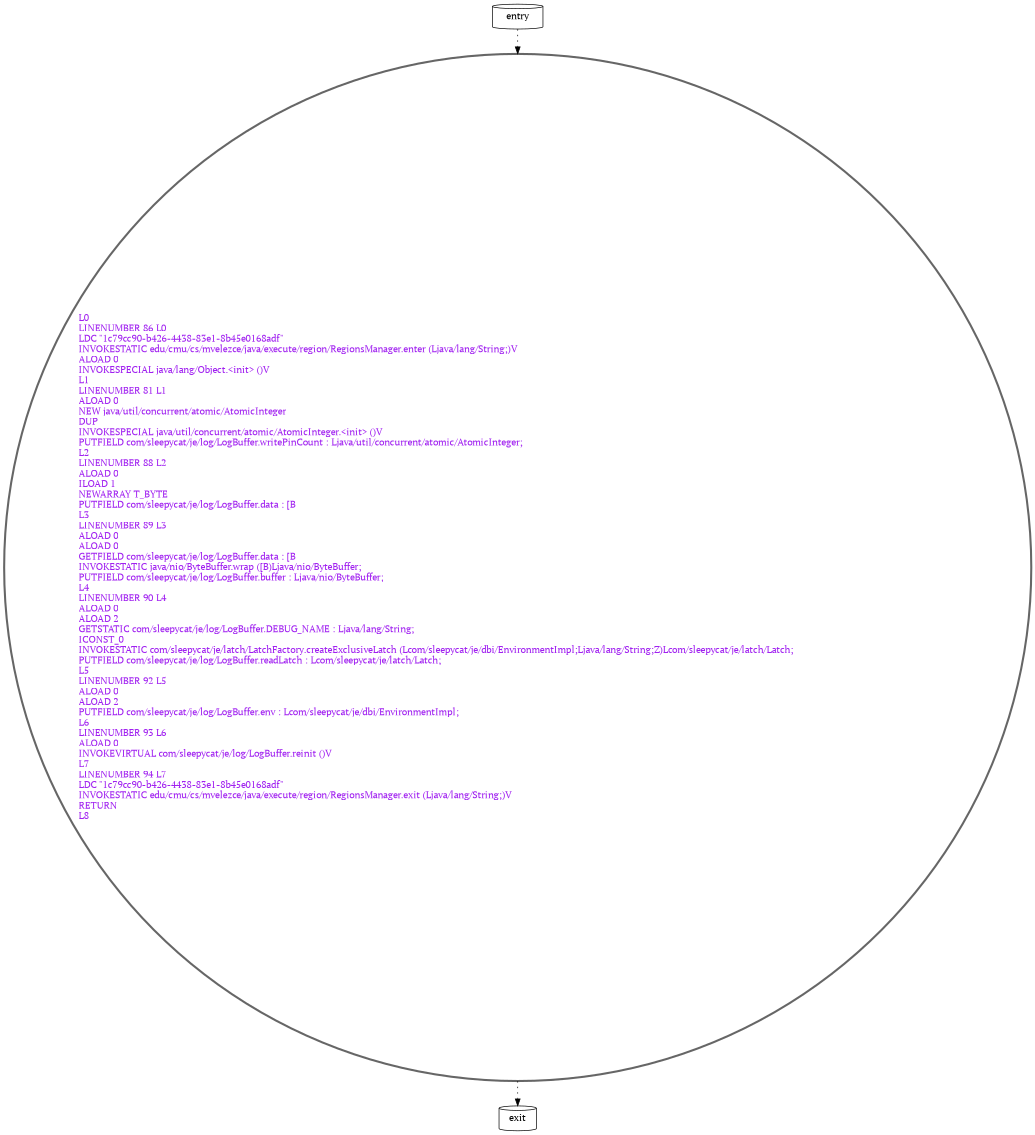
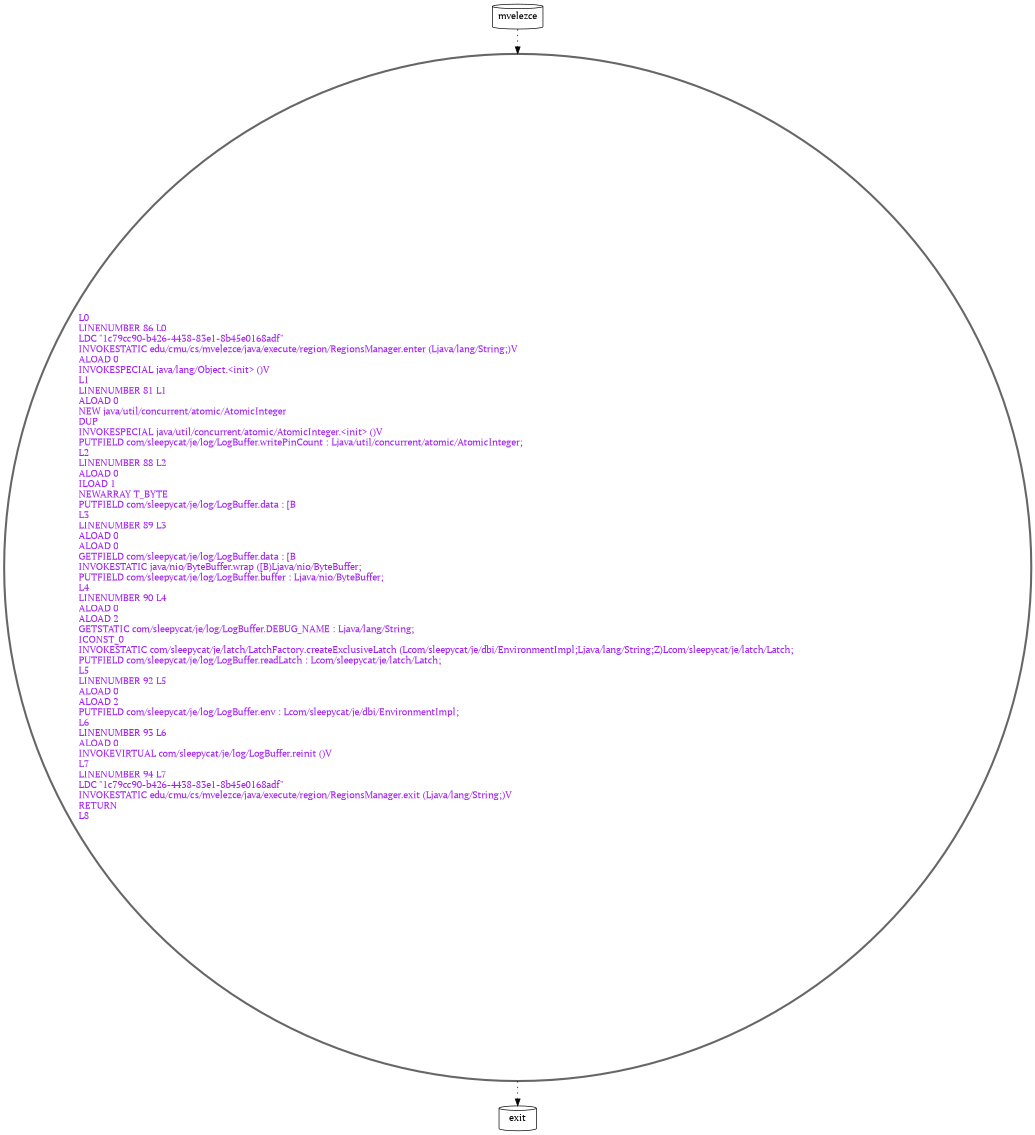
  digraph {
    fontname="PT Serif"
    node [color=black shape=cylinder fontname="PT Serif"]
    edge [style=dotted fontname="PT Serif"]
    n1 [color=gray40 fontcolor=purple label="L0\lLINENUMBER 86 L0\lLDC \"1c79cc90-b426-4438-83e1-8b45e0168adf\"\lINVOKESTATIC edu/cmu/cs/mvelezce/java/execute/region/RegionsManager.enter (Ljava/lang/String;)V\lALOAD 0\lINVOKESPECIAL java/lang/Object.\<init\> ()V\lL1\lLINENUMBER 81 L1\lALOAD 0\lNEW java/util/concurrent/atomic/AtomicInteger\lDUP\lINVOKESPECIAL java/util/concurrent/atomic/AtomicInteger.\<init\> ()V\lPUTFIELD com/sleepycat/je/log/LogBuffer.writePinCount : Ljava/util/concurrent/atomic/AtomicInteger;\lL2\lLINENUMBER 88 L2\lALOAD 0\lILOAD 1\lNEWARRAY T_BYTE\lPUTFIELD com/sleepycat/je/log/LogBuffer.data : [B\lL3\lLINENUMBER 89 L3\lALOAD 0\lALOAD 0\lGETFIELD com/sleepycat/je/log/LogBuffer.data : [B\lINVOKESTATIC java/nio/ByteBuffer.wrap ([B)Ljava/nio/ByteBuffer;\lPUTFIELD com/sleepycat/je/log/LogBuffer.buffer : Ljava/nio/ByteBuffer;\lL4\lLINENUMBER 90 L4\lALOAD 0\lALOAD 2\lGETSTATIC com/sleepycat/je/log/LogBuffer.DEBUG_NAME : Ljava/lang/String;\lICONST_0\lINVOKESTATIC com/sleepycat/je/latch/LatchFactory.createExclusiveLatch (Lcom/sleepycat/je/dbi/EnvironmentImpl;Ljava/lang/String;Z)Lcom/sleepycat/je/latch/Latch;\lPUTFIELD com/sleepycat/je/log/LogBuffer.readLatch : Lcom/sleepycat/je/latch/Latch;\lL5\lLINENUMBER 92 L5\lALOAD 0\lALOAD 2\lPUTFIELD com/sleepycat/je/log/LogBuffer.env : Lcom/sleepycat/je/dbi/EnvironmentImpl;\lL6\lLINENUMBER 93 L6\lALOAD 0\lINVOKEVIRTUAL com/sleepycat/je/log/LogBuffer.reinit ()V\lL7\lLINENUMBER 94 L7\lLDC \"1c79cc90-b426-4438-83e1-8b45e0168adf\"\lINVOKESTATIC edu/cmu/cs/mvelezce/java/execute/region/RegionsManager.exit (Ljava/lang/String;)V\lRETURN\lL8\l" penwidth=3 shape=circle]
    exit
-   entry
+   entry [label=mvelezce]
    n1 -> exit
    entry -> n1
  }
